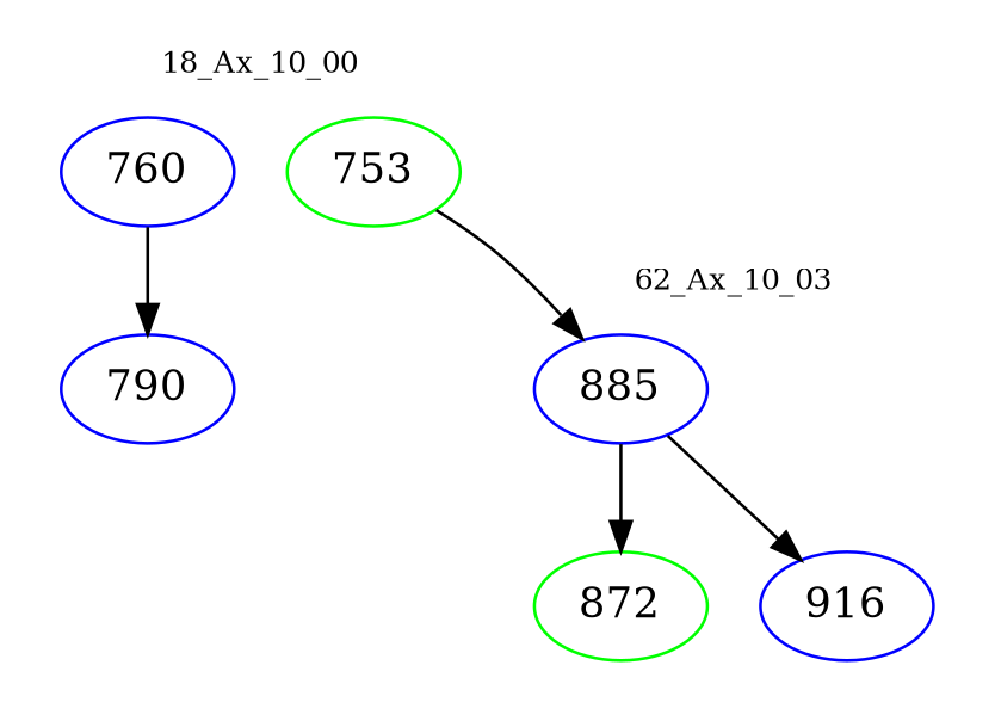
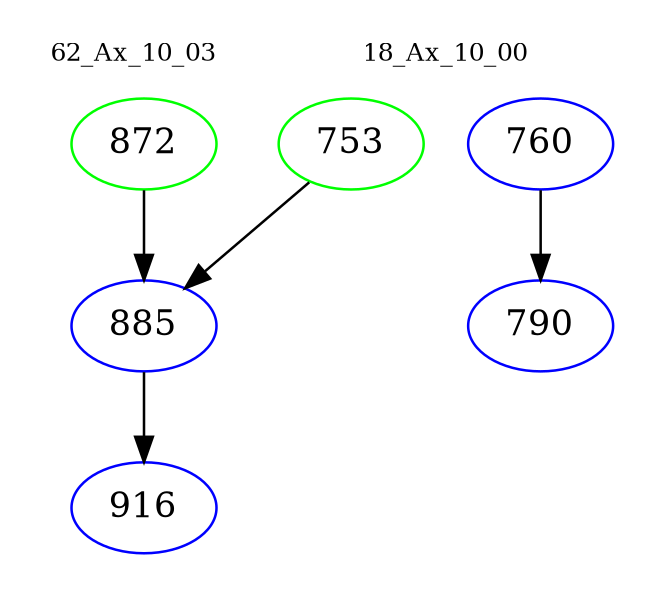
  digraph {
    node [color=blue]
    edge [color=black]
    n1 [color=green label=872]
    n2 [label=885]
    n3 [label=916]
    n4 [color=green label=753]
    n5 [label=760]
    n6 [label=790]
    subgraph cluster_1 {
      color=white
      fontsize=10
      label="62_Ax_10_03"
      n1
      n2
      n3
    }
    subgraph cluster_2 {
      color=white
      fontsize=10
      label="18_Ax_10_00"
      n4
      n5
      n6
    }
-   n2 -> n1
+   n1 -> n2
    n2 -> n3
    n4 -> n2
    n5 -> n6
  }
